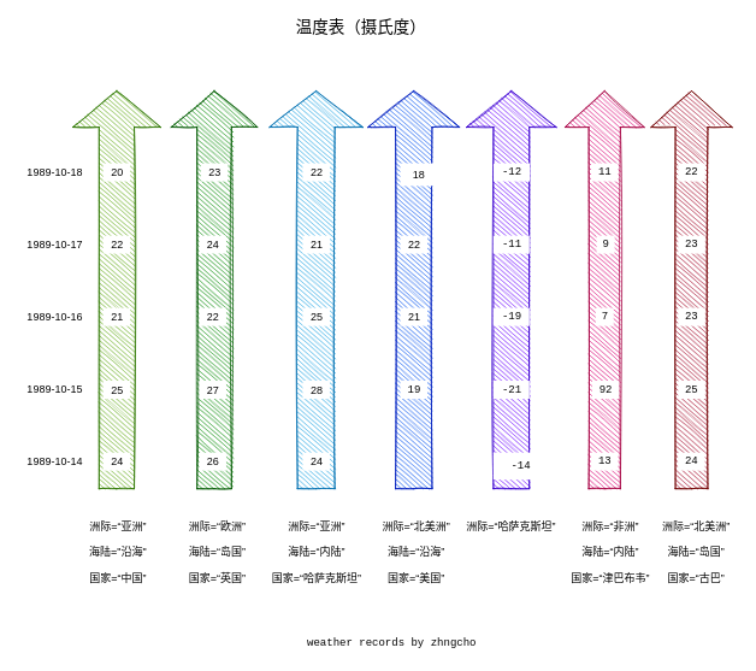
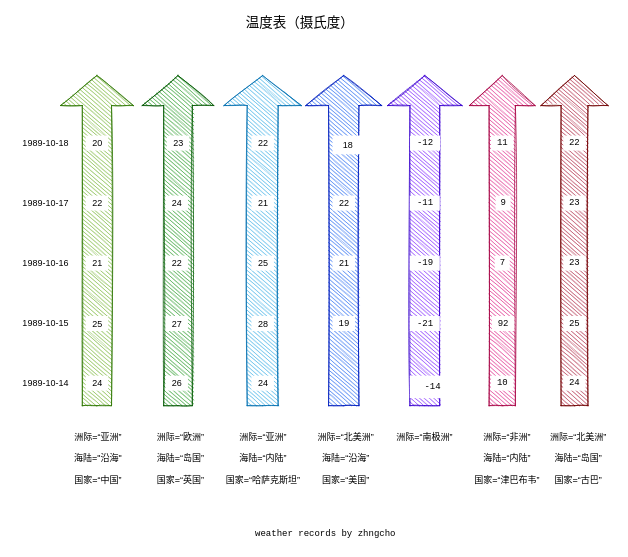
  <mxCell id="0" />
  <mxCell id="1" parent="0" />
  <mxCell id="2" value="&lt;font face=&quot;Courier New&quot;&gt;weather records by zhngcho&lt;/font&gt;" style="text;html=1;align=center;verticalAlign=middle;resizable=0;points=[];autosize=1;" parent="1" vertex="1"><mxGeometry x="333" y="700" width="200" height="20" as="geometry" /></mxCell>
  <mxCell id="3" value="" style="group;sketch=1;" parent="1" vertex="1" connectable="0"><mxGeometry x="80" y="100" width="730" height="440" as="geometry" /></mxCell>
  <mxCell id="4" value="" style="group;sketch=1;" parent="3" vertex="1" connectable="0"><mxGeometry width="730" height="440" as="geometry" /></mxCell>
  <mxCell id="5" value="" style="html=1;shadow=0;dashed=0;align=center;verticalAlign=middle;shape=mxgraph.arrows2.arrow;dy=0.6;dx=40;direction=north;notch=0;fillColor=#60a917;strokeColor=#2D7600;fontColor=#ffffff;sketch=1;" parent="4" vertex="1"><mxGeometry width="97.333" height="440" as="geometry" /></mxCell>
  <mxCell id="6" value="" style="html=1;shadow=0;dashed=0;align=center;verticalAlign=middle;shape=mxgraph.arrows2.arrow;dy=0.6;dx=40;direction=north;notch=0;fillColor=#008a00;strokeColor=#005700;fontColor=#ffffff;sketch=1;" parent="4" vertex="1"><mxGeometry x="109.013" width="95.387" height="440" as="geometry" /></mxCell>
  <mxCell id="7" value="" style="html=1;shadow=0;dashed=0;align=center;verticalAlign=middle;shape=mxgraph.arrows2.arrow;dy=0.6;dx=40;direction=north;notch=0;fillColor=#1ba1e2;strokeColor=#006EAF;fontColor=#ffffff;sketch=1;" parent="4" vertex="1"><mxGeometry x="218.027" width="103.173" height="440" as="geometry" /></mxCell>
  <mxCell id="8" value="" style="html=1;shadow=0;dashed=0;align=center;verticalAlign=middle;shape=mxgraph.arrows2.arrow;dy=0.6;dx=40;direction=north;notch=0;fillColor=#0050ef;strokeColor=#001DBC;fontColor=#ffffff;sketch=1;" parent="4" vertex="1"><mxGeometry x="327.04" width="101.227" height="440" as="geometry" /></mxCell>
  <mxCell id="9" value="" style="html=1;shadow=0;dashed=0;align=center;verticalAlign=middle;shape=mxgraph.arrows2.arrow;dy=0.6;dx=40;direction=north;notch=0;fillColor=#6a00ff;strokeColor=#3700CC;fontColor=#ffffff;sketch=1;" parent="4" vertex="1"><mxGeometry x="436.053" width="99.28" height="440" as="geometry" /></mxCell>
  <mxCell id="10" value="" style="html=1;shadow=0;dashed=0;align=center;verticalAlign=middle;shape=mxgraph.arrows2.arrow;dy=0.6;dx=40;direction=north;notch=0;fillColor=#d80073;strokeColor=#A50040;fontColor=#ffffff;sketch=1;" parent="4" vertex="1"><mxGeometry x="545.067" width="87.6" height="440" as="geometry" /></mxCell>
  <mxCell id="11" value="" style="html=1;shadow=0;dashed=0;align=center;verticalAlign=middle;shape=mxgraph.arrows2.arrow;dy=0.6;dx=40;direction=north;notch=0;fillColor=#a20025;strokeColor=#6F0000;fontColor=#ffffff;sketch=1;" parent="4" vertex="1"><mxGeometry x="640.453" width="89.547" height="440" as="geometry" /></mxCell>
  <mxCell id="12" value="20" style="text;html=1;align=center;verticalAlign=middle;resizable=0;points=[];autosize=1;fillColor=#ffffff;" vertex="1" parent="4"><mxGeometry x="33.67" y="80" width="30" height="20" as="geometry" /></mxCell>
  <mxCell id="13" value="22" style="text;html=1;align=center;verticalAlign=middle;resizable=0;points=[];autosize=1;fillColor=#ffffff;" vertex="1" parent="4"><mxGeometry x="33.67" y="160" width="30" height="20" as="geometry" /></mxCell>
  <mxCell id="14" value="21" style="text;html=1;align=center;verticalAlign=middle;resizable=0;points=[];autosize=1;fillColor=#ffffff;" vertex="1" parent="4"><mxGeometry x="33.67" y="240" width="30" height="20" as="geometry" /></mxCell>
  <mxCell id="15" value="25" style="text;html=1;align=center;verticalAlign=middle;resizable=0;points=[];autosize=1;fillColor=#ffffff;" vertex="1" parent="4"><mxGeometry x="33.67" y="320.5" width="30" height="20" as="geometry" /></mxCell>
  <mxCell id="16" value="24" style="text;html=1;align=center;verticalAlign=middle;resizable=0;points=[];autosize=1;fillColor=#ffffff;" vertex="1" parent="4"><mxGeometry x="33.67" y="400" width="30" height="20" as="geometry" /></mxCell>
  <mxCell id="17" value="23" style="text;html=1;align=center;verticalAlign=middle;resizable=0;points=[];autosize=1;fillColor=#ffffff;" vertex="1" parent="4"><mxGeometry x="141.71" y="80" width="30" height="20" as="geometry" /></mxCell>
  <mxCell id="18" value="24" style="text;html=1;align=center;verticalAlign=middle;resizable=0;points=[];autosize=1;fillColor=#ffffff;" vertex="1" parent="4"><mxGeometry x="140" y="160" width="30" height="20" as="geometry" /></mxCell>
  <mxCell id="19" value="22" style="text;html=1;align=center;verticalAlign=middle;resizable=0;points=[];autosize=1;fillColor=#ffffff;" vertex="1" parent="4"><mxGeometry x="140" y="240" width="30" height="20" as="geometry" /></mxCell>
  <mxCell id="20" value="27" style="text;html=1;align=center;verticalAlign=middle;resizable=0;points=[];autosize=1;fillColor=#ffffff;" vertex="1" parent="4"><mxGeometry x="140" y="320.5" width="30" height="20" as="geometry" /></mxCell>
  <mxCell id="21" value="26" style="text;html=1;align=center;verticalAlign=middle;resizable=0;points=[];autosize=1;fillColor=#ffffff;" vertex="1" parent="4"><mxGeometry x="140" y="400" width="30" height="20" as="geometry" /></mxCell>
  <mxCell id="22" value="22" style="text;html=1;align=center;verticalAlign=middle;resizable=0;points=[];autosize=1;fillColor=#ffffff;" vertex="1" parent="4"><mxGeometry x="254.61" y="80" width="30" height="20" as="geometry" /></mxCell>
  <mxCell id="23" value="21" style="text;html=1;align=center;verticalAlign=middle;resizable=0;points=[];autosize=1;fillColor=#ffffff;" vertex="1" parent="4"><mxGeometry x="254.61" y="160" width="30" height="20" as="geometry" /></mxCell>
  <mxCell id="24" value="25" style="text;html=1;align=center;verticalAlign=middle;resizable=0;points=[];autosize=1;fillColor=#ffffff;" vertex="1" parent="4"><mxGeometry x="254.61" y="240" width="30" height="20" as="geometry" /></mxCell>
  <mxCell id="25" value="28" style="text;html=1;align=center;verticalAlign=middle;resizable=0;points=[];autosize=1;fillColor=#ffffff;" vertex="1" parent="4"><mxGeometry x="254.61" y="320.5" width="30" height="20" as="geometry" /></mxCell>
  <mxCell id="26" value="24" style="text;html=1;align=center;verticalAlign=middle;resizable=0;points=[];autosize=1;fillColor=#ffffff;" vertex="1" parent="4"><mxGeometry x="254.61" y="400" width="30" height="20" as="geometry" /></mxCell>
  <mxCell id="27" value="18" style="text;html=1;align=center;verticalAlign=middle;resizable=0;points=[];autosize=1;fillColor=#ffffff;" vertex="1" parent="4"><mxGeometry x="362.65" y="80" width="40" height="25" as="geometry" /></mxCell>
  <mxCell id="28" value="22" style="text;html=1;align=center;verticalAlign=middle;resizable=0;points=[];autosize=1;fillColor=#ffffff;" vertex="1" parent="4"><mxGeometry x="362.65" y="160" width="30" height="20" as="geometry" /></mxCell>
  <mxCell id="29" value="21" style="text;html=1;align=center;verticalAlign=middle;resizable=0;points=[];autosize=1;fillColor=#ffffff;" vertex="1" parent="4"><mxGeometry x="362.65" y="240" width="30" height="20" as="geometry" /></mxCell>
  <mxCell id="30" value="19" style="text;html=1;align=center;verticalAlign=middle;resizable=0;points=[];autosize=1;fontFamily=Courier New;fillColor=#ffffff;" vertex="1" parent="4"><mxGeometry x="362.65" y="320.5" width="30" height="20" as="geometry" /></mxCell>
  <mxCell id="31" value="-14" style="text;html=1;align=center;verticalAlign=middle;resizable=0;points=[];autosize=1;fontFamily=Courier New;fillColor=#ffffff;" vertex="1" parent="4"><mxGeometry x="465.69" y="400" width="60" height="30" as="geometry" /></mxCell>
  <mxCell id="32" value="-21" style="text;html=1;align=center;verticalAlign=middle;resizable=0;points=[];autosize=1;fontFamily=Courier New;fillColor=#ffffff;" vertex="1" parent="4"><mxGeometry x="465.69" y="320.5" width="40" height="20" as="geometry" /></mxCell>
  <mxCell id="33" value="-19" style="text;html=1;align=center;verticalAlign=middle;resizable=0;points=[];autosize=1;fontFamily=Courier New;fillColor=#ffffff;" vertex="1" parent="4"><mxGeometry x="465.69" y="240" width="40" height="20" as="geometry" /></mxCell>
  <mxCell id="34" value="-11" style="text;html=1;align=center;verticalAlign=middle;resizable=0;points=[];autosize=1;fontFamily=Courier New;fillColor=#ffffff;" vertex="1" parent="4"><mxGeometry x="465.69" y="160" width="40" height="20" as="geometry" /></mxCell>
  <mxCell id="35" value="-12" style="text;html=1;align=center;verticalAlign=middle;resizable=0;points=[];autosize=1;fontFamily=Courier New;fillColor=#ffffff;" vertex="1" parent="4"><mxGeometry x="466" y="80" width="40" height="20" as="geometry" /></mxCell>
- <mxCell id="36" value="13" style="text;html=1;align=center;verticalAlign=middle;resizable=0;points=[];autosize=1;fontFamily=Courier New;fillColor=#ffffff;" vertex="1" parent="4"><mxGeometry x="573.87" y="400" width="30" height="20" as="geometry" /></mxCell>
+ <mxCell id="36" value="10" style="text;html=1;align=center;verticalAlign=middle;resizable=0;points=[];autosize=1;fontFamily=Courier New;fillColor=#ffffff;" vertex="1" parent="4"><mxGeometry x="573.87" y="400" width="30" height="20" as="geometry" /></mxCell>
  <mxCell id="37" value="92" style="text;html=1;align=center;verticalAlign=middle;resizable=0;points=[];autosize=1;fontFamily=Courier New;fillColor=#ffffff;" vertex="1" parent="4"><mxGeometry x="575" y="320.5" width="30" height="20" as="geometry" /></mxCell>
  <mxCell id="38" value="7" style="text;html=1;align=center;verticalAlign=middle;resizable=0;points=[];autosize=1;fontFamily=Courier New;fillColor=#ffffff;" vertex="1" parent="4"><mxGeometry x="578.87" y="240" width="20" height="20" as="geometry" /></mxCell>
  <mxCell id="39" value="9" style="text;html=1;align=center;verticalAlign=middle;resizable=0;points=[];autosize=1;fontFamily=Courier New;fillColor=#ffffff;" vertex="1" parent="4"><mxGeometry x="580" y="160" width="20" height="20" as="geometry" /></mxCell>
  <mxCell id="40" value="11" style="text;html=1;align=center;verticalAlign=middle;resizable=0;points=[];autosize=1;fontFamily=Courier New;fillColor=#ffffff;" vertex="1" parent="4"><mxGeometry x="573.87" y="80" width="30" height="20" as="geometry" /></mxCell>
  <mxCell id="41" value="22" style="text;html=1;align=center;verticalAlign=middle;resizable=0;points=[];autosize=1;fontFamily=Courier New;fillColor=#ffffff;" vertex="1" parent="4"><mxGeometry x="670.23" y="80" width="30" height="20" as="geometry" /></mxCell>
  <mxCell id="42" value="23" style="text;html=1;align=center;verticalAlign=middle;resizable=0;points=[];autosize=1;fontFamily=Courier New;fillColor=#ffffff;" vertex="1" parent="4"><mxGeometry x="670.23" y="160" width="30" height="20" as="geometry" /></mxCell>
  <mxCell id="43" value="23" style="text;html=1;align=center;verticalAlign=middle;resizable=0;points=[];autosize=1;fontFamily=Courier New;fillColor=#ffffff;" vertex="1" parent="4"><mxGeometry x="670.23" y="240" width="30" height="20" as="geometry" /></mxCell>
  <mxCell id="44" value="25" style="text;html=1;align=center;verticalAlign=middle;resizable=0;points=[];autosize=1;fontFamily=Courier New;fillColor=#ffffff;" vertex="1" parent="4"><mxGeometry x="670.23" y="320.5" width="30" height="20" as="geometry" /></mxCell>
  <mxCell id="45" value="24" style="text;html=1;align=center;verticalAlign=middle;resizable=0;points=[];autosize=1;fontFamily=Courier New;fillColor=#ffffff;" vertex="1" parent="4"><mxGeometry x="670" y="400" width="30" height="20" as="geometry" /></mxCell>
  <mxCell id="46" value="1989-10-18" style="text;html=1;align=center;verticalAlign=middle;resizable=0;points=[];autosize=1;" vertex="1" parent="1"><mxGeometry x="20" y="180" width="80" height="20" as="geometry" /></mxCell>
  <mxCell id="47" value="1989-10-17" style="text;html=1;align=center;verticalAlign=middle;resizable=0;points=[];autosize=1;" vertex="1" parent="1"><mxGeometry x="20" y="260" width="80" height="20" as="geometry" /></mxCell>
  <mxCell id="48" value="1989-10-16" style="text;html=1;align=center;verticalAlign=middle;resizable=0;points=[];autosize=1;" vertex="1" parent="1"><mxGeometry x="20" y="340" width="80" height="20" as="geometry" /></mxCell>
  <mxCell id="49" value="1989-10-15" style="text;html=1;align=center;verticalAlign=middle;resizable=0;points=[];autosize=1;" vertex="1" parent="1"><mxGeometry x="20" y="420" width="80" height="20" as="geometry" /></mxCell>
  <mxCell id="50" value="1989-10-14" style="text;html=1;align=center;verticalAlign=middle;resizable=0;points=[];autosize=1;" vertex="1" parent="1"><mxGeometry x="20" y="500" width="80" height="20" as="geometry" /></mxCell>
  <mxCell id="51" value="&lt;font style=&quot;font-size: 18px&quot;&gt;温度表（摄氏度）&lt;/font&gt;" style="text;html=1;align=center;verticalAlign=middle;resizable=0;points=[];autosize=1;" vertex="1" parent="1"><mxGeometry x="319" y="20" width="160" height="20" as="geometry" /></mxCell>
  <mxCell id="52" value="洲际=“亚洲”&lt;br&gt;&lt;br&gt;海陆=&quot;沿海&quot;&lt;br&gt;&lt;br&gt;国家=“中国”" style="text;html=1;align=center;verticalAlign=middle;resizable=0;points=[];autosize=1;" vertex="1" parent="1"><mxGeometry x="90" y="570" width="80" height="80" as="geometry" /></mxCell>
  <mxCell id="53" value="洲际=“欧洲”&lt;br&gt;&lt;br&gt;海陆=“岛国”&lt;br&gt;&lt;br&gt;国家=“英国”" style="text;html=1;align=center;verticalAlign=middle;resizable=0;points=[];autosize=1;" vertex="1" parent="1"><mxGeometry x="200" y="570" width="80" height="80" as="geometry" /></mxCell>
  <mxCell id="54" value="洲际=“亚洲”&lt;br&gt;&lt;br&gt;海陆=“内陆”&lt;br&gt;&lt;br&gt;国家=“哈萨克斯坦”" style="text;html=1;align=center;verticalAlign=middle;resizable=0;points=[];autosize=1;" vertex="1" parent="1"><mxGeometry x="295" y="570" width="110" height="80" as="geometry" /></mxCell>
  <mxCell id="55" value="洲际=“北美洲”&lt;br&gt;&lt;br&gt;海陆=“沿海”&lt;br&gt;&lt;br&gt;国家=“美国”" style="text;html=1;align=center;verticalAlign=middle;resizable=0;points=[];autosize=1;" vertex="1" parent="1"><mxGeometry x="415" y="570" width="90" height="80" as="geometry" /></mxCell>
- <mxCell id="56" value="洲际=“哈萨克斯坦”&lt;br&gt;&lt;br&gt;&lt;br&gt;" style="text;html=1;align=center;verticalAlign=middle;resizable=0;points=[];autosize=1;" vertex="1" parent="1"><mxGeometry x="520" y="571" width="90" height="50" as="geometry" /></mxCell>
+ <mxCell id="56" value="洲际=“南极洲”&lt;br&gt;&lt;br&gt;&lt;br&gt;" style="text;html=1;align=center;verticalAlign=middle;resizable=0;points=[];autosize=1;" vertex="1" parent="1"><mxGeometry x="520" y="571" width="90" height="50" as="geometry" /></mxCell>
  <mxCell id="57" value="洲际=“非洲”&lt;br&gt;&lt;br&gt;海陆=“内陆”&lt;br&gt;&lt;br&gt;国家=“津巴布韦”" style="text;html=1;align=center;verticalAlign=middle;resizable=0;points=[];autosize=1;" vertex="1" parent="1"><mxGeometry x="625" y="570" width="100" height="80" as="geometry" /></mxCell>
  <mxCell id="58" value="洲际=“北美洲”&lt;br&gt;&lt;br&gt;海陆=“岛国”&lt;br&gt;&lt;br&gt;国家=“古巴”" style="text;html=1;align=center;verticalAlign=middle;resizable=0;points=[];autosize=1;" vertex="1" parent="1"><mxGeometry x="725" y="570" width="90" height="80" as="geometry" /></mxCell>
